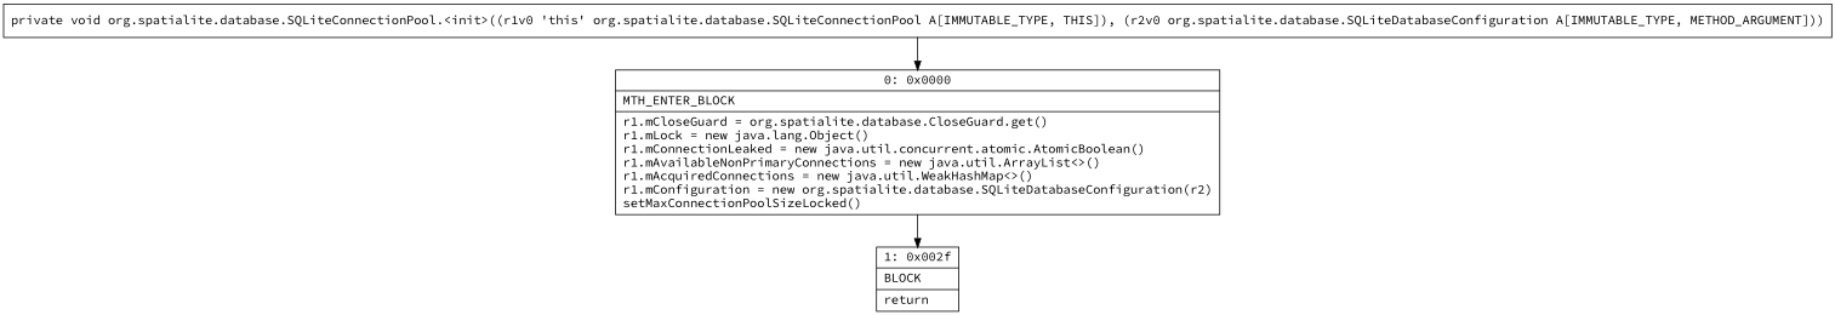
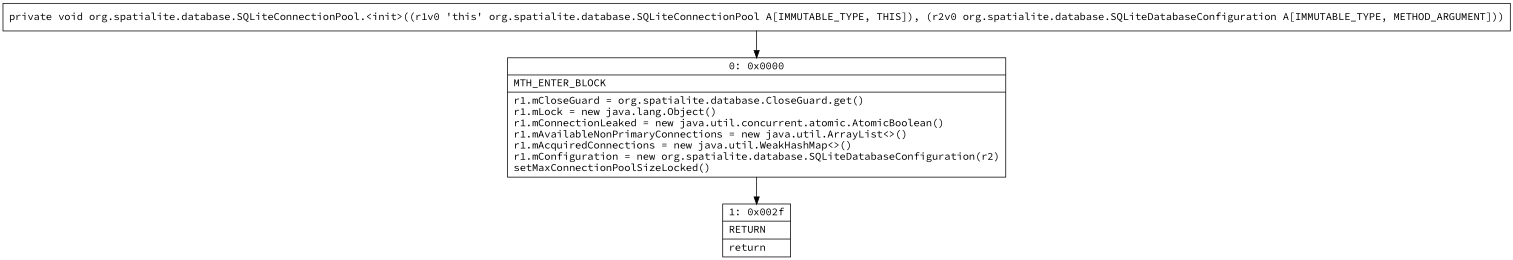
  digraph {
    fontname="Source Code Pro"
    node [shape=record fontname="Source Code Pro"]
    edge [fontname="Source Code Pro"]
    n1 [label="{0\:\ 0x0000|MTH_ENTER_BLOCK\l|r1.mCloseGuard = org.spatialite.database.CloseGuard.get()\lr1.mLock = new java.lang.Object()\lr1.mConnectionLeaked = new java.util.concurrent.atomic.AtomicBoolean()\lr1.mAvailableNonPrimaryConnections = new java.util.ArrayList\<\>()\lr1.mAcquiredConnections = new java.util.WeakHashMap\<\>()\lr1.mConfiguration = new org.spatialite.database.SQLiteDatabaseConfiguration(r2)\lsetMaxConnectionPoolSizeLocked()\l}"]
-   n2 [label="{1\:\ 0x002f|BLOCK\l|return\l}"]
+   n2 [label="{1\:\ 0x002f|RETURN\l|return\l}"]
    n3 [label="{private void org.spatialite.database.SQLiteConnectionPool.\<init\>((r1v0 'this' org.spatialite.database.SQLiteConnectionPool A[IMMUTABLE_TYPE, THIS]), (r2v0 org.spatialite.database.SQLiteDatabaseConfiguration A[IMMUTABLE_TYPE, METHOD_ARGUMENT])) }"]
    n1 -> n2
    n3 -> n1
  }
